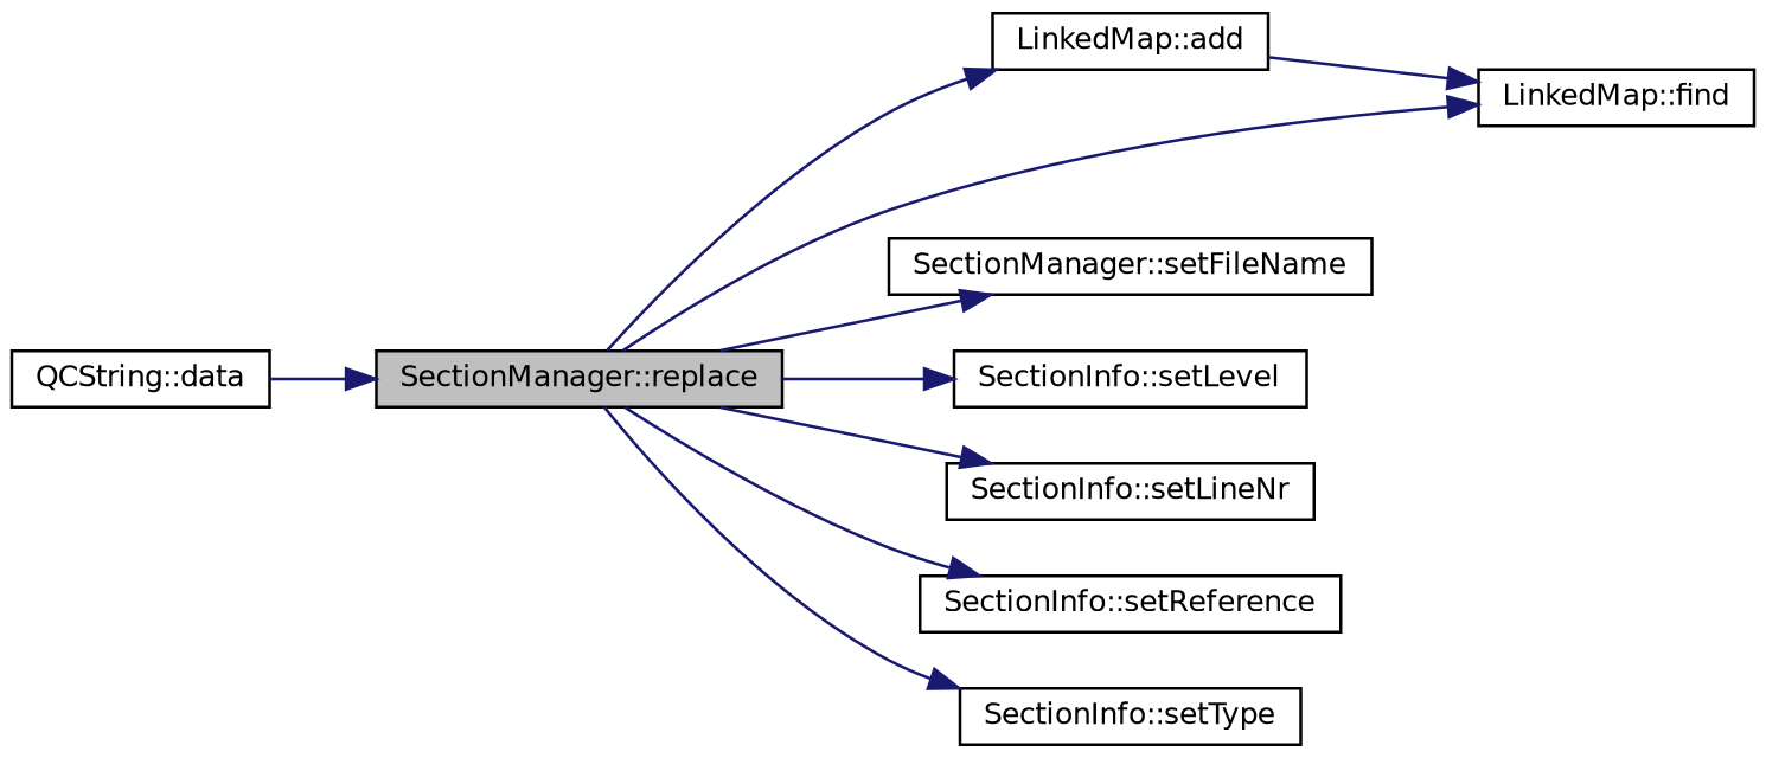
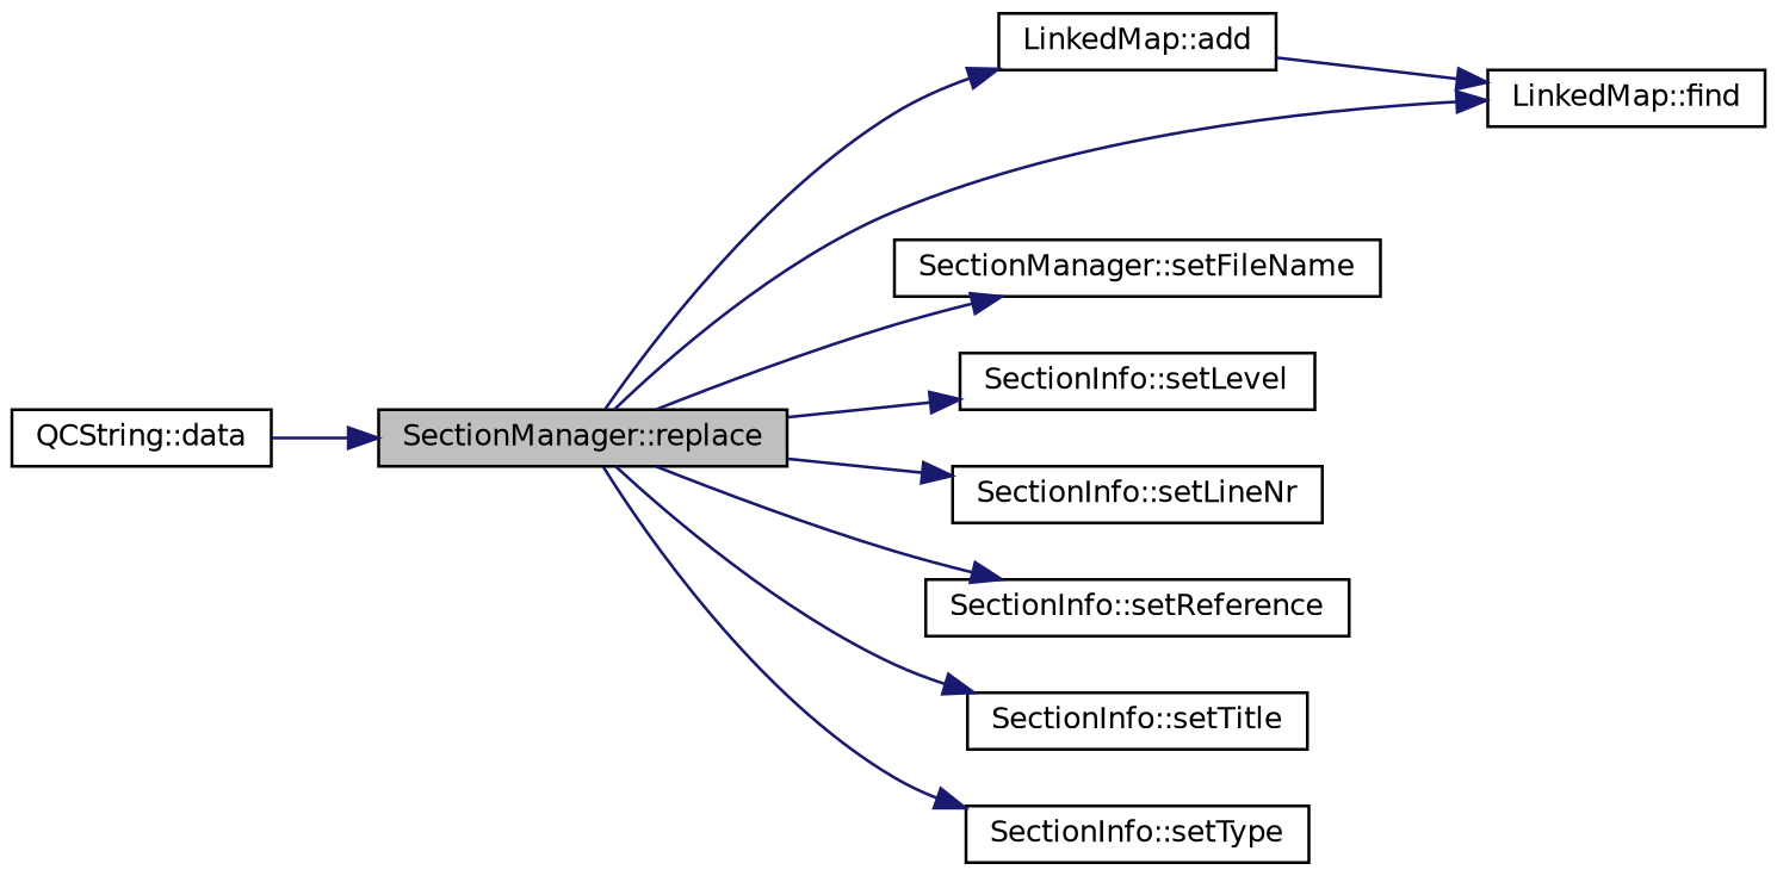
  digraph {
    rankdir=LR
    node [color=black fillcolor=white fontname=Helvetica fontsize=10 shape=record style=filled]
    edge [color=midnightblue fontname=Helvetica fontsize=10 labelfontname=Helvetica labelfontsize=10 style=solid]
    n1 [fillcolor=grey75 fontcolor=black height=0.2 label="SectionManager::replace" width=0.4]
    n2 [height=0.2 label="LinkedMap::add" width=0.4]
    n3 [height=0.2 label="LinkedMap::find" width=0.4]
    n4 [height=0.2 label="SectionManager::setFileName" width=0.4]
    n5 [height=0.2 label="SectionInfo::setLevel" width=0.4]
    n6 [height=0.2 label="SectionInfo::setLineNr" width=0.4]
    n7 [height=0.2 label="SectionInfo::setReference" width=0.4]
+   n8 [height=0.2 label="SectionInfo::setTitle" width=0.4]
    n9 [height=0.2 label="SectionInfo::setType" width=0.4]
    n10 [height=0.2 label="QCString::data" width=0.4]
    n1 -> n2
    n1 -> n3
    n1 -> n4
    n1 -> n5
    n1 -> n6
    n1 -> n7
+   n1 -> n8
    n1 -> n9
    n2 -> n3
    n10 -> n1
  }
